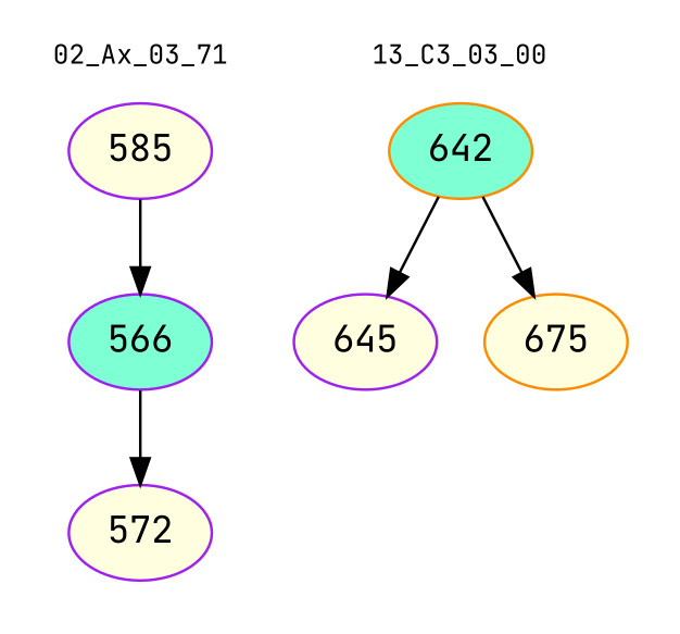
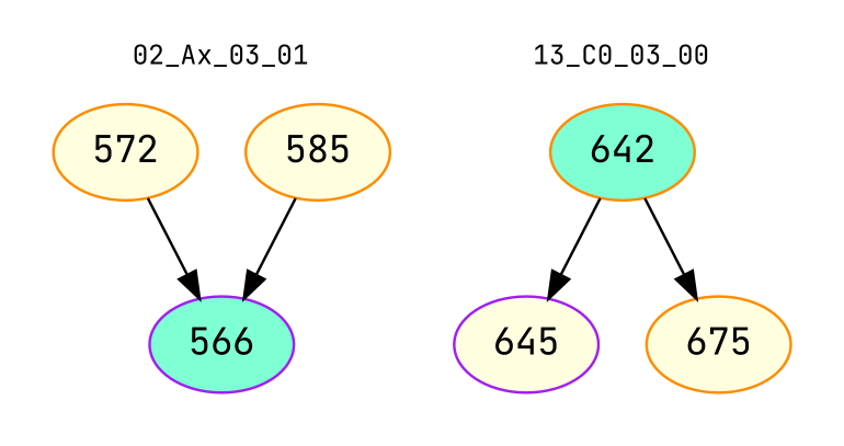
  digraph {
    fontname="JetBrains Mono"
    node [color=purple fillcolor=lightyellow fontname="JetBrains Mono" style=filled]
    edge [color=black fontname="JetBrains Mono"]
-   n1 [label=585]
+   n1 [color=darkorange label=585]
    n2 [fillcolor=aquamarine label=566]
-   n3 [label=572]
+   n3 [color=darkorange label=572]
    n4 [label=645]
    n5 [color=darkorange fillcolor=aquamarine label=642]
    n6 [color=darkorange label=675]
    subgraph cluster_1 {
      color=white
      fontsize=10
-     label="02_Ax_03_71"
+     label="02_Ax_03_01"
      n1
      n2
      n3
    }
    subgraph cluster_2 {
      color=white
      fontsize=10
-     label="13_C3_03_00"
+     label="13_C0_03_00"
      n4
      n5
      n6
    }
    n1 -> n2
-   n2 -> n3
+   n3 -> n2
    n5 -> n4
    n5 -> n6
  }
